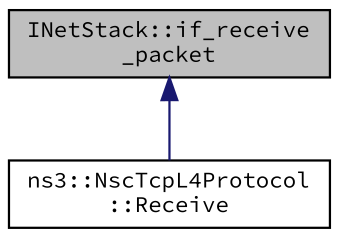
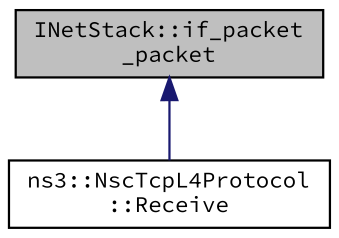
  digraph {
    rankdir=TB
    fontname="Source Code Pro"
    node [color=black fontname="Source Code Pro" fontsize=10 shape=record style=filled]
-   n1 [fillcolor=grey75 fontcolor=black height=0.2 label="INetStack::if_receive\l_packet" width=0.4]
+   n1 [fillcolor=grey75 fontcolor=black height=0.2 label="INetStack::if_packet\l_packet" width=0.4]
    n2 [fillcolor=white height=0.2 label="ns3::NscTcpL4Protocol\l::Receive" width=0.4]
    n1 -> n2 [color=midnightblue dir=back fontname="Source Code Pro" fontsize=10 labelfontname=Helvetica labelfontsize=10 style=solid]
  }
